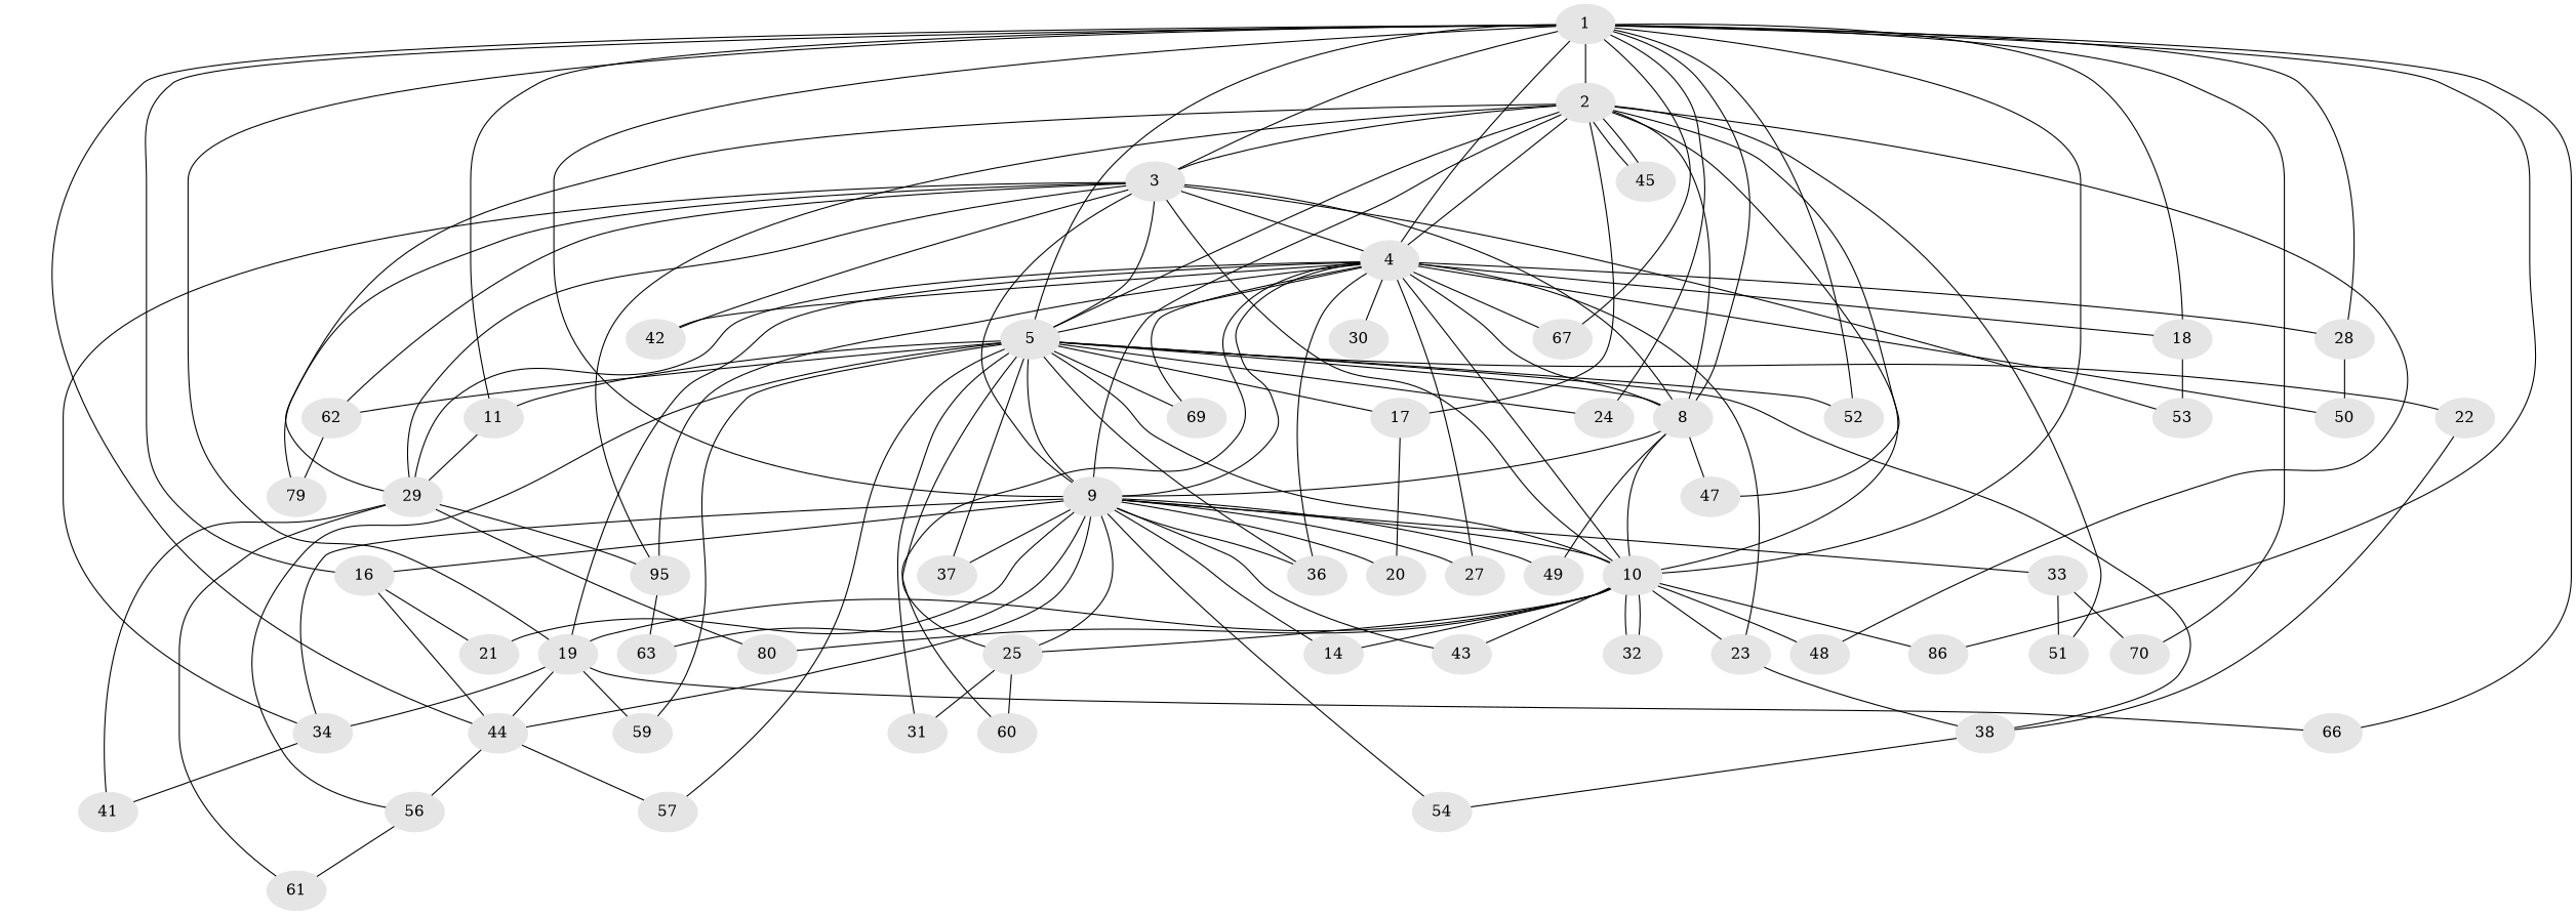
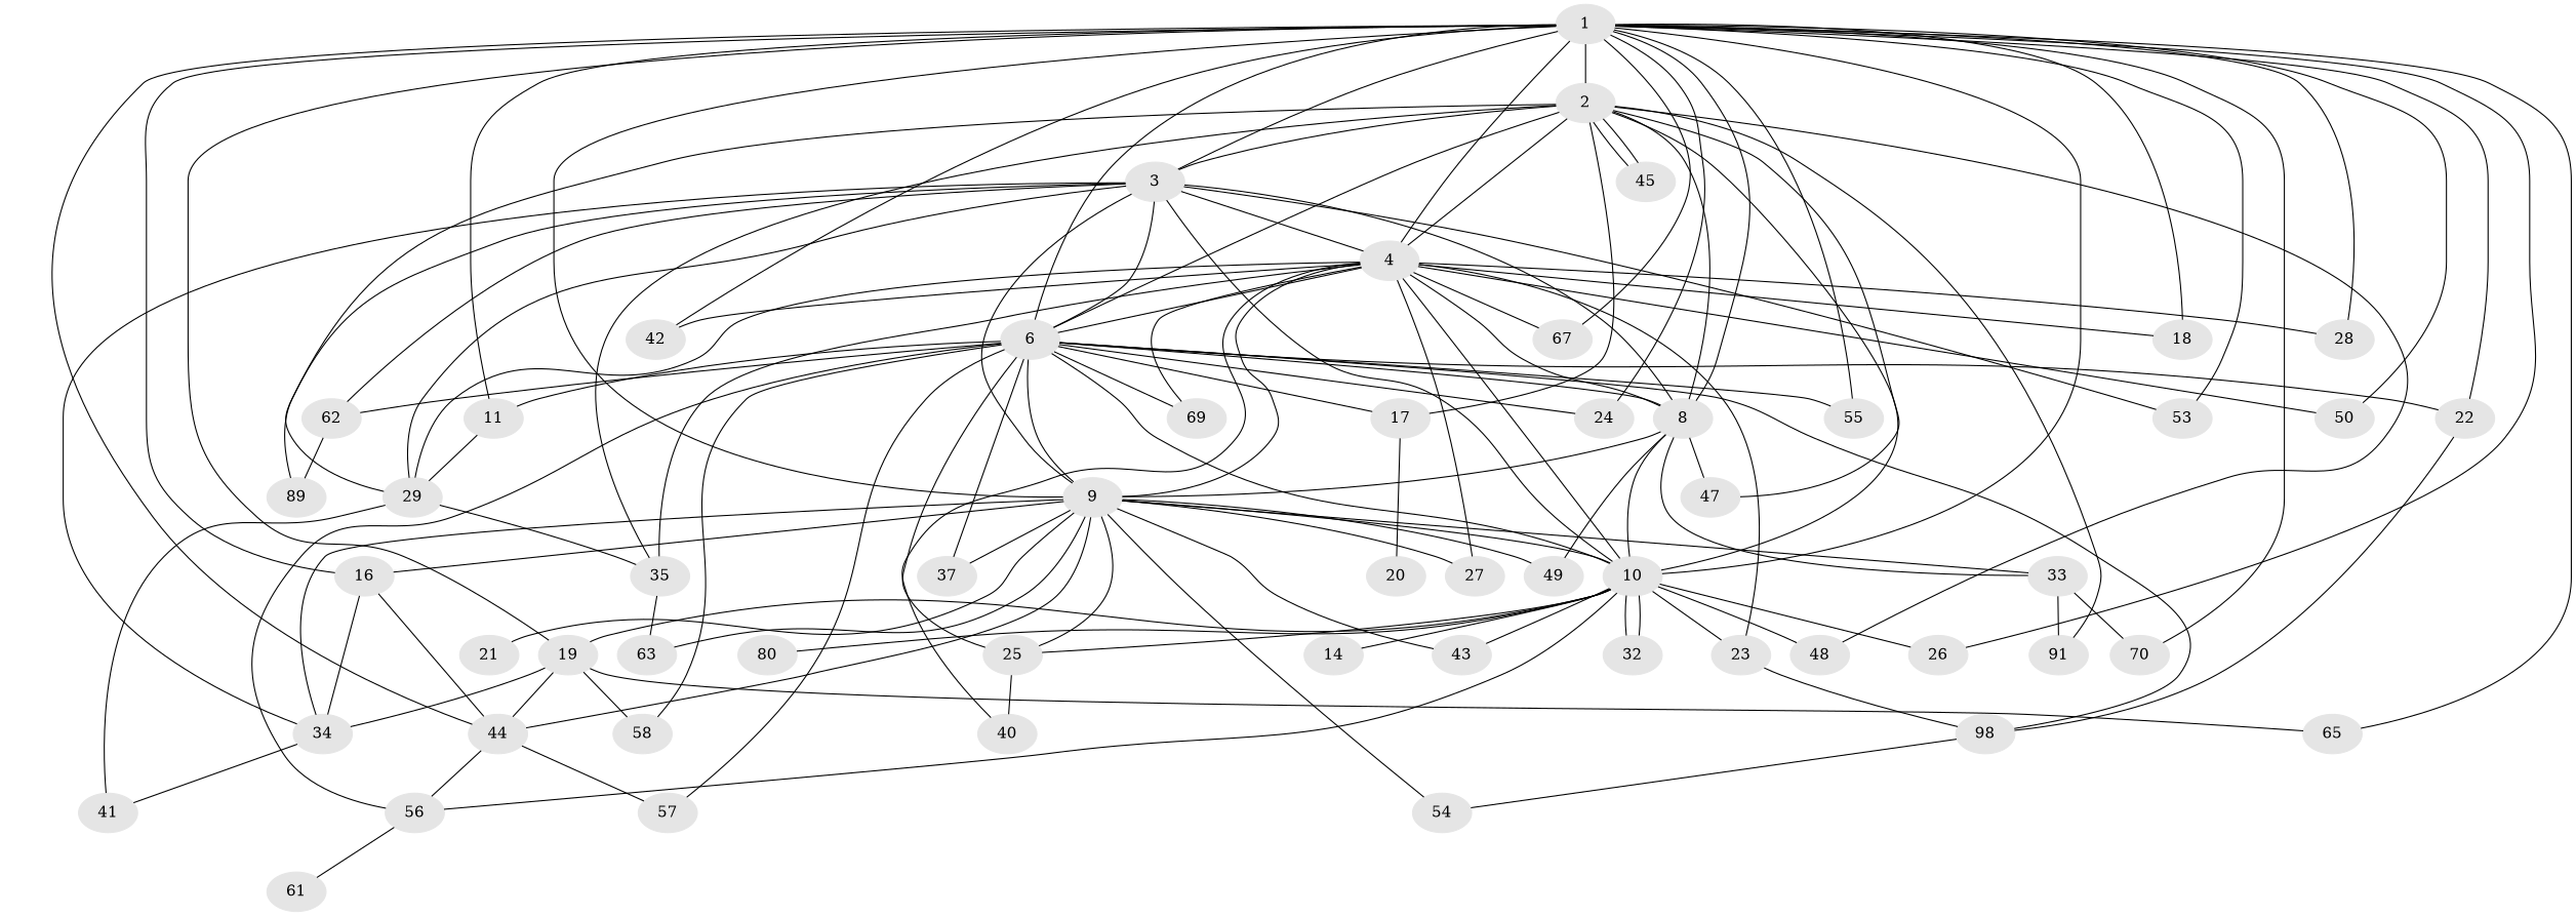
  graph {
    node [color=gray90 style=filled]
    1 [super="+7"]
    2 [super="+15"]
    3 [super="+39"]
    4 [super="+6"]
-   5 [super="+76"]
+   5 [super="+76" label=6]
    8 [super="+12"]
    9 [super="+13"]
    10 [super="+64"]
    11
    16 [super="+74"]
    18
    19 [super="+46"]
    22 [super="+81"]
    24
-   26 [label=86]
+   26
    28
    42
    44 [super="+52"]
    50 [super="+73"]
    53
-   55 [label=52]
-   65 [label=66]
+   55
+   65
    67
    70
    17 [super="+66"]
    29 [super="+77"]
-   35 [super="+60" label=95]
+   35 [super="+60"]
    45
    47
    48
-   51
+   51 [label=91]
    34 [super="+72"]
    62
-   79
+   79 [label=89]
    23
    27
-   30
-   36 [super="+71"]
-   40 [label=60]
+   40
    69
    25 [super="+59"]
-   31
    37
-   38
+   38 [label=98]
    56 [super="+78"]
    57
-   58 [label=59]
+   58
    33 [super="+75"]
    49
    14
    20
    21
    43
    54 [super="+68"]
    63
    32
    80
    41
    61
    1 -- 2 [weight=2]
    1 -- 3 [weight=2]
    1 -- 4 [weight=4]
    1 -- 5 [weight=2]
    1 -- 8 [weight=2]
    1 -- 9 [weight=2]
    1 -- 10 [weight=2]
    1 -- 11
    1 -- 16
    1 -- 18
    1 -- 19
+   1 -- 22
    1 -- 24
    1 -- 26
    1 -- 28
-   3 -- 42
+   1 -- 42
    1 -- 44
-   28 -- 50 [weight=2]
-   18 -- 53
+   1 -- 50 [weight=2]
+   1 -- 53
    1 -- 55
    1 -- 65
    1 -- 67
    1 -- 70
    2 -- 3
    2 -- 4 [weight=3]
    2 -- 5
    2 -- 8 [weight=2]
-   2 -- 9
    2 -- 10
    2 -- 17 [weight=2]
    2 -- 29
    2 -- 35
    2 -- 45
    2 -- 45
    2 -- 47
    2 -- 48
    2 -- 51
    3 -- 4 [weight=2]
    3 -- 5
    3 -- 8
    3 -- 9
    3 -- 10
    3 -- 53
    3 -- 29
    3 -- 34
    3 -- 62
    3 -- 79
    4 -- 5 [weight=2]
    4 -- 8 [weight=2]
    4 -- 9 [weight=2]
    4 -- 10 [weight=2]
    4 -- 18
-   4 -- 19
    4 -- 28
    4 -- 42
    4 -- 50
    4 -- 67
    4 -- 29
    4 -- 35
    4 -- 23
    4 -- 27
-   4 -- 30
-   4 -- 36
    4 -- 40
    4 -- 69
    5 -- 8
    5 -- 9
    5 -- 10
    5 -- 11
    5 -- 22
    5 -- 24
    5 -- 55
    5 -- 17
    5 -- 62
-   5 -- 36 [weight=2]
    5 -- 69
    5 -- 25
-   5 -- 31
    5 -- 37
    5 -- 38
    5 -- 56
    5 -- 57
    5 -- 58
    8 -- 9 [weight=2]
    8 -- 10
    8 -- 47
+   8 -- 33
    8 -- 49
    9 -- 10
    9 -- 16
    9 -- 44
    9 -- 34
    9 -- 27
-   9 -- 36
    9 -- 25
    9 -- 37
    9 -- 33 [weight=2]
    9 -- 49
-   9 -- 14
-   9 -- 20
    9 -- 21
    9 -- 43
    9 -- 54
    9 -- 63
    10 -- 19
    10 -- 26
    10 -- 48 [weight=2]
    10 -- 23
    10 -- 25
+   10 -- 56
    10 -- 14
    10 -- 43
    10 -- 32
    10 -- 32
    10 -- 80
    11 -- 29
    16 -- 44
-   16 -- 21
+   16 -- 34
    19 -- 44
    19 -- 65
    19 -- 34
    19 -- 58
    22 -- 38
    44 -- 56
    44 -- 57
    17 -- 20
    29 -- 35
-   29 -- 80
    29 -- 41
-   29 -- 61
    35 -- 63
    34 -- 41
    62 -- 79
    23 -- 38
    25 -- 40
-   25 -- 31
    38 -- 54
    56 -- 61
    33 -- 70
    33 -- 51
  }
